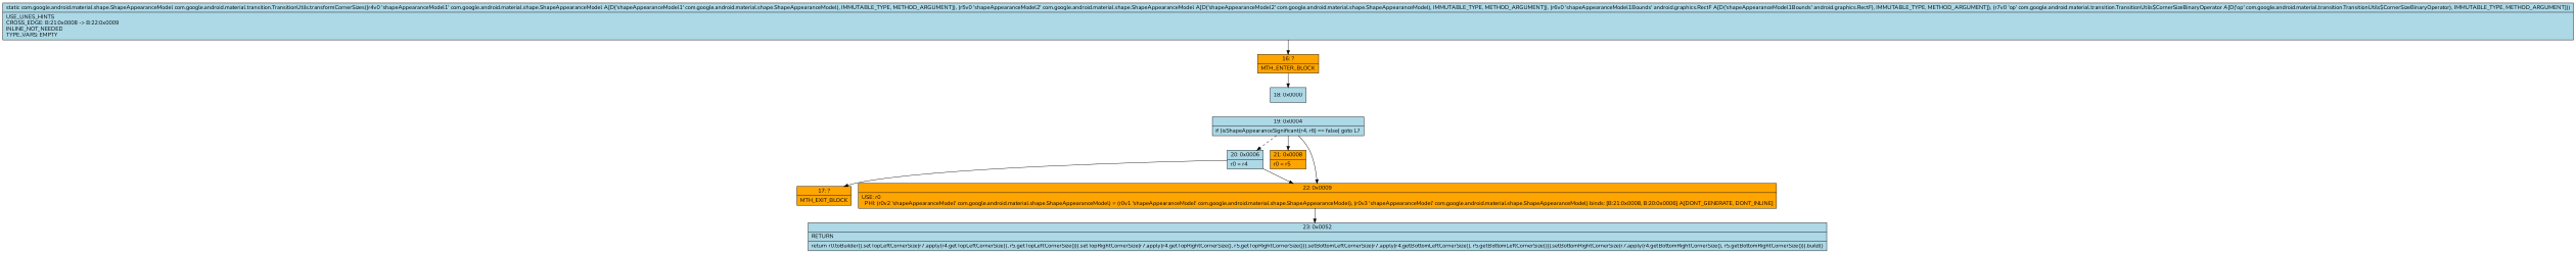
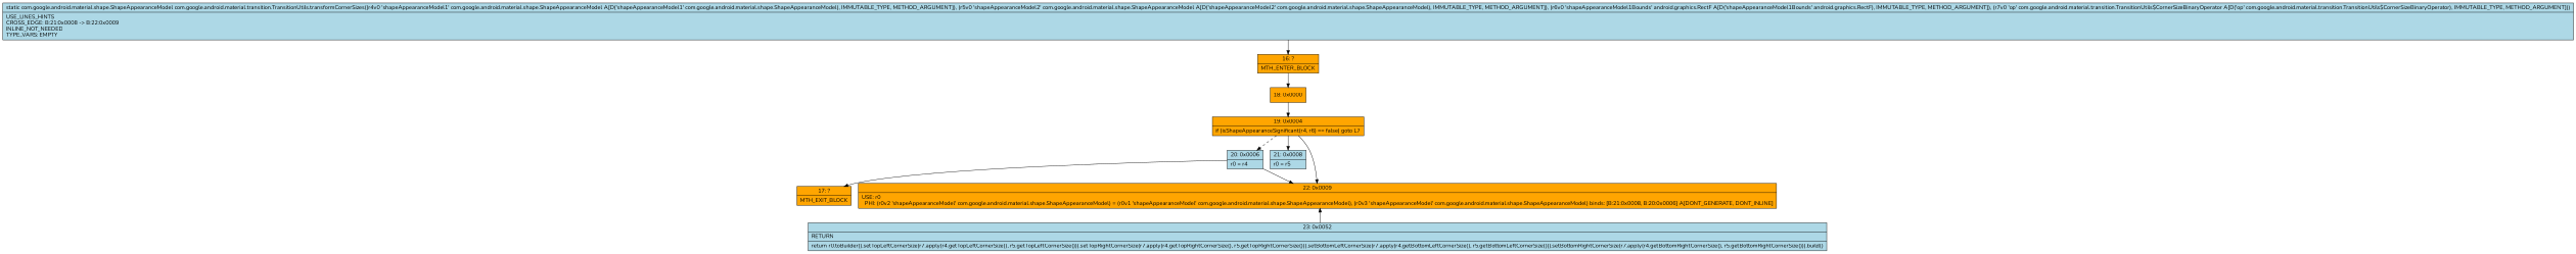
  digraph {
    fontname=Nunito
    node [fillcolor=orange fontname=Nunito shape=record style=filled]
    edge [fontname=Nunito]
    n1 [label="{16\:\ ?|MTH_ENTER_BLOCK\l}"]
-   n2 [fillcolor=lightblue label="{18\:\ 0x0000}"]
-   n3 [fillcolor=lightblue label="{19\:\ 0x0004|if (isShapeAppearanceSignificant(r4, r6) == false) goto L7\l}"]
+   n2 [label="{18\:\ 0x0000}"]
+   n3 [label="{19\:\ 0x0004|if (isShapeAppearanceSignificant(r4, r6) == false) goto L7\l}"]
    n4 [fillcolor=lightblue label="{20\:\ 0x0006|r0 = r4\l}"]
-   n5 [label="{21\:\ 0x0008|r0 = r5\l}"]
+   n5 [fillcolor=lightblue label="{21\:\ 0x0008|r0 = r5\l}"]
    n6 [label="{22\:\ 0x0009|USE: r0 \l  PHI: (r0v2 'shapeAppearanceModel' com.google.android.material.shape.ShapeAppearanceModel) = (r0v1 'shapeAppearanceModel' com.google.android.material.shape.ShapeAppearanceModel), (r0v3 'shapeAppearanceModel' com.google.android.material.shape.ShapeAppearanceModel) binds: [B:21:0x0008, B:20:0x0006] A[DONT_GENERATE, DONT_INLINE]\l}"]
    n7 [label="{17\:\ ?|MTH_EXIT_BLOCK\l}"]
    n8 [fillcolor=lightblue label="{23\:\ 0x0052|RETURN\l|return r0.toBuilder().setTopLeftCornerSize(r7.apply(r4.getTopLeftCornerSize(), r5.getTopLeftCornerSize())).setTopRightCornerSize(r7.apply(r4.getTopRightCornerSize(), r5.getTopRightCornerSize())).setBottomLeftCornerSize(r7.apply(r4.getBottomLeftCornerSize(), r5.getBottomLeftCornerSize())).setBottomRightCornerSize(r7.apply(r4.getBottomRightCornerSize(), r5.getBottomRightCornerSize())).build()\l}"]
    n9 [fillcolor=lightblue label="{static com.google.android.material.shape.ShapeAppearanceModel com.google.android.material.transition.TransitionUtils.transformCornerSizes((r4v0 'shapeAppearanceModel1' com.google.android.material.shape.ShapeAppearanceModel A[D('shapeAppearanceModel1' com.google.android.material.shape.ShapeAppearanceModel), IMMUTABLE_TYPE, METHOD_ARGUMENT]), (r5v0 'shapeAppearanceModel2' com.google.android.material.shape.ShapeAppearanceModel A[D('shapeAppearanceModel2' com.google.android.material.shape.ShapeAppearanceModel), IMMUTABLE_TYPE, METHOD_ARGUMENT]), (r6v0 'shapeAppearanceModel1Bounds' android.graphics.RectF A[D('shapeAppearanceModel1Bounds' android.graphics.RectF), IMMUTABLE_TYPE, METHOD_ARGUMENT]), (r7v0 'op' com.google.android.material.transition.TransitionUtils$CornerSizeBinaryOperator A[D('op' com.google.android.material.transition.TransitionUtils$CornerSizeBinaryOperator), IMMUTABLE_TYPE, METHOD_ARGUMENT]))  | USE_LINES_HINTS\lCROSS_EDGE: B:21:0x0008 \-\> B:22:0x0009\lINLINE_NOT_NEEDED\lTYPE_VARS: EMPTY\l}"]
    n1 -> n2
+   n2 -> n3
    n3 -> n4 [style=dashed]
    n3 -> n5
    n3 -> n6
    n4 -> n6
    n4 -> n7
-   n6 -> n8
+   n8 -> n6
    n9 -> n1
  }
